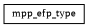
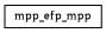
  digraph {
    rankdir=LR
    fontname="PT Serif"
-   n1 [color=black fillcolor=white fontname="PT Serif" fontsize=10 height=0.2 label=mpp_efp_type shape=record style=filled width=0.4]
+   n1 [color=black fillcolor=white fontname="PT Serif" fontsize=10 height=0.2 label=mpp_efp_mpp shape=record style=filled width=0.4]
  }
